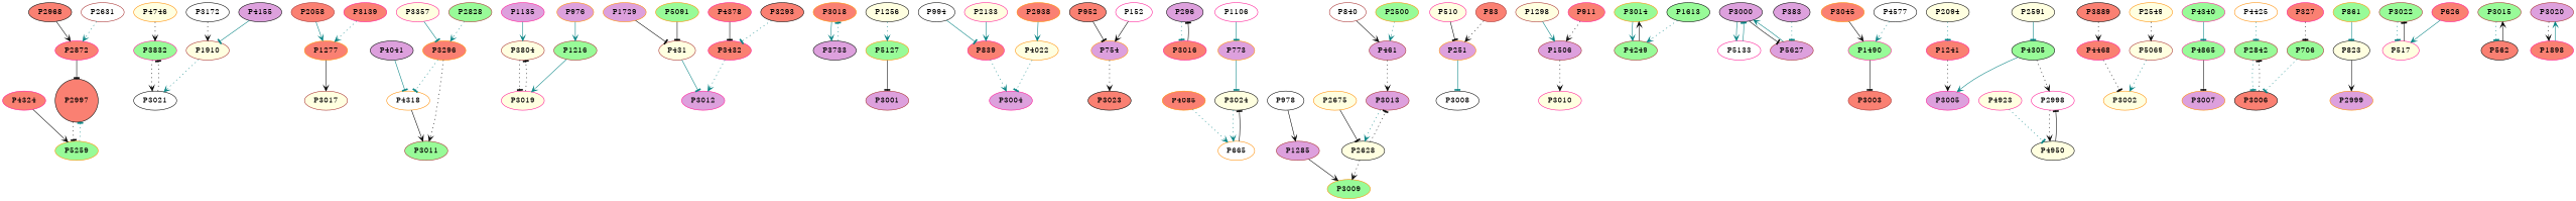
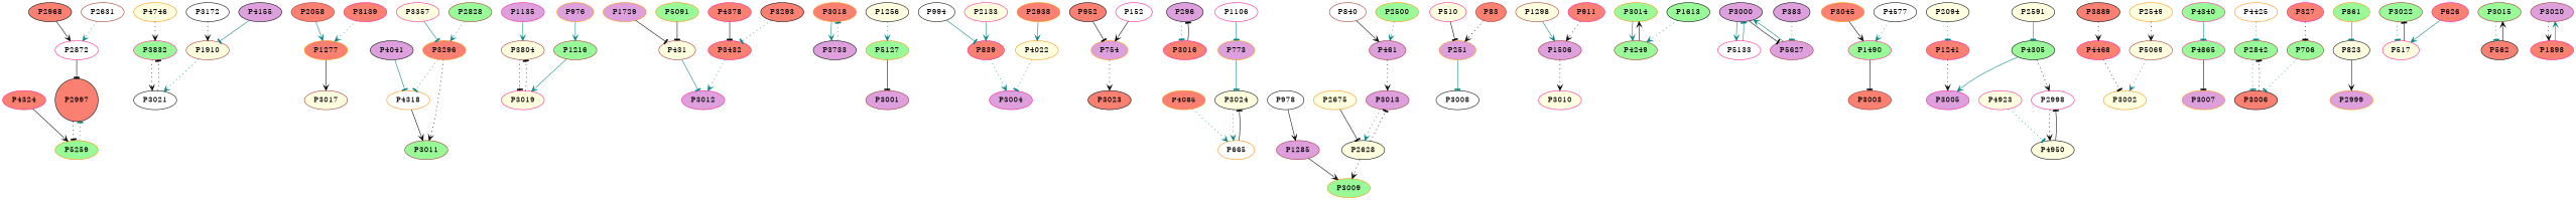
  digraph {
    node [color=deeppink fillcolor=salmon style=filled]
    edge [arrowhead=vee color=teal style=solid]
    P2997 [color=black shape=circle]
    P5259 [color=darkorange fillcolor=palegreen]
    P2968 [color=black]
-   P2872
+   P2872 [fillcolor=white]
    P4746 [color=darkorange fillcolor=lightyellow]
    P3832 [fillcolor=palegreen]
    P3021 [color=black fillcolor=white]
    P1277 [color=darkorange]
    P3017 [color=brown fillcolor=lightyellow]
    P3296 [color=darkorange]
    P3011 [color=brown fillcolor=palegreen]
    P4318 [color=darkorange fillcolor=white]
    P1135 [fillcolor=plum]
    P3804 [color=brown fillcolor=lightyellow]
    P3019 [fillcolor=lightyellow]
    P1729 [color=darkorange fillcolor=plum]
    P431 [color=brown fillcolor=lightyellow]
    P3012 [fillcolor=plum]
    P3018 [color=darkorange]
    P3733 [color=black fillcolor=plum]
    P1256 [color=black fillcolor=lightyellow]
    P5127 [color=darkorange fillcolor=palegreen]
    P3001 [color=brown fillcolor=plum]
    P994 [color=black fillcolor=white]
    P839
    P3004 [fillcolor=plum]
    P2631 [color=brown fillcolor=white]
    P952 [color=black]
    P754 [color=darkorange fillcolor=plum]
    P3023 [color=black]
    P296 [color=black fillcolor=plum]
    P3016
    P3024 [color=black fillcolor=lightyellow]
    P665 [color=darkorange fillcolor=white]
    P3013 [color=brown fillcolor=plum]
    P2628 [color=black fillcolor=lightyellow]
    P3009 [color=darkorange fillcolor=palegreen]
    P510 [fillcolor=lightyellow]
    P251 [color=darkorange fillcolor=plum]
    P3008 [color=black fillcolor=white]
    P773 [color=darkorange fillcolor=plum]
    P1285 [color=brown fillcolor=plum]
    P1298 [color=brown fillcolor=lightyellow]
    P1506 [color=brown fillcolor=plum]
    P3010 [fillcolor=lightyellow]
    P3014 [color=darkorange fillcolor=palegreen]
    P4249 [color=brown fillcolor=palegreen]
    P3000 [color=black fillcolor=plum]
    P5133 [fillcolor=white]
    P5627 [color=brown fillcolor=plum]
    P4022 [color=darkorange fillcolor=lightyellow]
    P1490 [fillcolor=palegreen]
    P3003 [color=brown]
    P383 [color=black fillcolor=plum]
    P1216 [color=brown fillcolor=palegreen]
    P2094 [color=black fillcolor=lightyellow]
    P1241
    P3005 [fillcolor=plum]
    P3889 [color=black]
    P4468
    P3002 [color=darkorange fillcolor=lightyellow]
    P4305 [color=black fillcolor=palegreen]
    P2998 [fillcolor=white]
    P4950 [color=black fillcolor=lightyellow]
    P3357 [fillcolor=lightyellow]
    P840 [color=brown fillcolor=white]
    P461 [color=brown fillcolor=plum]
    P4340 [fillcolor=palegreen]
    P4865 [fillcolor=palegreen]
    P3007 [color=darkorange fillcolor=plum]
    P4425 [color=darkorange fillcolor=white]
    P2842 [color=brown fillcolor=palegreen]
    P3006 [color=black]
    P4378
    P3432
    P706 [color=brown fillcolor=palegreen]
    P327
    P2058 [color=brown]
    P5091 [color=darkorange fillcolor=palegreen]
    P4041 [color=black fillcolor=plum]
    P2500 [color=darkorange fillcolor=palegreen]
    P823 [color=black fillcolor=lightyellow]
    P2999 [color=darkorange fillcolor=plum]
    P4324
    P3022 [color=brown fillcolor=palegreen]
    P517 [fillcolor=lightyellow]
    P3045 [color=darkorange]
    P1613 [color=black fillcolor=palegreen]
    P3015 [color=brown fillcolor=palegreen]
    P562 [color=black]
    P626
    P976 [color=darkorange fillcolor=plum]
    P3020 [color=brown fillcolor=plum]
    P1898
    P911
    P5069 [color=brown fillcolor=lightyellow]
    P1106 [fillcolor=white]
    P2828 [color=brown fillcolor=palegreen]
    P3172 [color=black fillcolor=white]
    P1910 [color=brown fillcolor=lightyellow]
    P83 [color=brown]
    P2133 [fillcolor=lightyellow]
    P2675 [color=darkorange fillcolor=lightyellow]
    P3139
    P152 [fillcolor=white]
    P2938 [color=darkorange]
    P978 [color=black fillcolor=white]
    P4923 [fillcolor=lightyellow]
    P4085 [color=darkorange]
    P2591 [color=black fillcolor=lightyellow]
    P861 [color=darkorange fillcolor=palegreen]
    P4577 [color=black fillcolor=white]
    P3293 [color=black]
    P4155 [color=black fillcolor=plum]
    P2549 [color=darkorange fillcolor=lightyellow]
    P2997 -> P5259 [arrowhead=tee color=black style=dotted]
    P5259 -> P2997 [arrowhead=tee style=dotted]
    P2968 -> P2872 [color=black]
    P2872 -> P2997 [arrowhead=tee color=black]
    P4746 -> P3832 [color=black style=dotted]
    P3832 -> P3021 [color=black style=dotted]
    P3021 -> P3832 [arrowhead=tee color=black style=dotted]
    P1277 -> P3017 [color=black]
    P3296 -> P3011 [color=black style=dotted]
    P3296 -> P4318 [arrowhead=tee style=dotted]
    P4318 -> P3011 [color=black]
    P1135 -> P3804
    P3804 -> P3019 [arrowhead=tee color=black style=dotted]
    P3019 -> P3804 [arrowhead=tee color=black style=dotted]
    P1729 -> P431 [arrowhead=tee color=black]
    P431 -> P3012 [arrowhead=tee]
    P3018 -> P3733
    P3733 -> P3018 [arrowhead=tee style=dotted]
    P1256 -> P5127 [style=dotted]
    P5127 -> P3001 [arrowhead=tee color=black]
    P994 -> P839 [arrowhead=tee]
    P839 -> P3004 [style=dotted]
    P2631 -> P2872 [style=dotted]
    P952 -> P754 [arrowhead=tee color=black]
    P754 -> P3023 [color=black style=dotted]
    P296 -> P3016 [arrowhead=tee style=dotted]
    P3016 -> P296 [arrowhead=tee color=black]
    P3024 -> P665 [style=dotted]
    P665 -> P3024 [arrowhead=tee color=black]
    P3013 -> P2628 [style=dotted]
    P2628 -> P3013 [arrowhead=tee color=black style=dotted]
    P2628 -> P3009 [color=black style=dotted]
    P510 -> P251 [arrowhead=tee color=black]
    P251 -> P3008 [arrowhead=tee]
    P773 -> P3024 [arrowhead=tee]
    P1285 -> P3009 [color=black]
    P1298 -> P1506
    P1506 -> P3010 [color=black style=dotted]
    P3014 -> P4249
    P4249 -> P3014 [color=black]
    P3000 -> P5133
    P3000 -> P5627 [arrowhead=tee color=black]
    P5133 -> P3000 [arrowhead=tee]
    P5627 -> P3000
    P4022 -> P3004 [arrowhead=tee style=dotted]
    P1490 -> P3003 [arrowhead=tee color=black]
    P383 -> P5627 [arrowhead=tee style=dotted]
    P1216 -> P3019
    P2094 -> P1241 [arrowhead=tee style=dotted]
    P1241 -> P3005 [color=black style=dotted]
    P3889 -> P4468 [color=black style=dotted]
    P4468 -> P3002 [arrowhead=tee color=black style=dotted]
    P4305 -> P3005
    P4305 -> P2998 [color=black style=dotted]
    P2998 -> P4950 [color=black style=dotted]
    P4950 -> P2998 [arrowhead=tee color=black]
    P3357 -> P3296 [arrowhead=tee]
    P840 -> P461 [color=black]
    P461 -> P3013 [color=black style=dotted]
    P4340 -> P4865 [arrowhead=tee]
    P4865 -> P3007 [arrowhead=tee color=black]
    P4425 -> P2842 [arrowhead=tee style=dotted]
    P2842 -> P3006 [arrowhead=tee style=dotted]
    P3006 -> P2842 [arrowhead=tee color=black style=dotted]
    P4378 -> P3432 [arrowhead=tee color=black]
    P3432 -> P3012 [style=dotted]
    P706 -> P3006 [arrowhead=tee style=dotted]
    P327 -> P706 [arrowhead=tee color=black style=dotted]
    P2058 -> P1277
    P5091 -> P431 [arrowhead=tee color=black]
    P4041 -> P4318 [arrowhead=tee]
    P2500 -> P461 [style=dotted]
    P823 -> P2999 [color=black]
    P4324 -> P5259 [color=black]
    P3022 -> P517 [arrowhead=tee style=dotted]
    P517 -> P3022 [arrowhead=tee color=black]
    P3045 -> P1490 [color=black]
    P1613 -> P4249 [style=dotted]
    P3015 -> P562 [arrowhead=tee style=dotted]
    P562 -> P3015 [color=black]
    P626 -> P517
    P976 -> P1216
    P3020 -> P1898 [color=black style=dotted]
    P1898 -> P3020
    P911 -> P1506 [color=black style=dotted]
    P5069 -> P3002 [style=dotted]
    P1106 -> P773 [arrowhead=tee]
    P2828 -> P3296 [style=dotted]
    P3172 -> P1910 [color=black style=dotted]
    P1910 -> P3021 [style=dotted]
    P83 -> P251 [color=black style=dotted]
    P2133 -> P839
    P2675 -> P2628 [arrowhead=tee color=black]
    P3139 -> P1277 [style=dotted]
    P152 -> P754 [color=black]
    P2938 -> P4022
    P978 -> P1285 [color=black]
    P4923 -> P4950 [arrowhead=tee style=dotted]
    P4085 -> P665 [style=dotted]
    P2591 -> P4305 [arrowhead=tee]
    P861 -> P823 [arrowhead=tee]
    P4577 -> P1490 [style=dotted]
    P3293 -> P3432 [arrowhead=tee style=dotted]
    P4155 -> P1910 [arrowhead=tee]
    P2549 -> P5069 [color=black style=dotted]
  }
